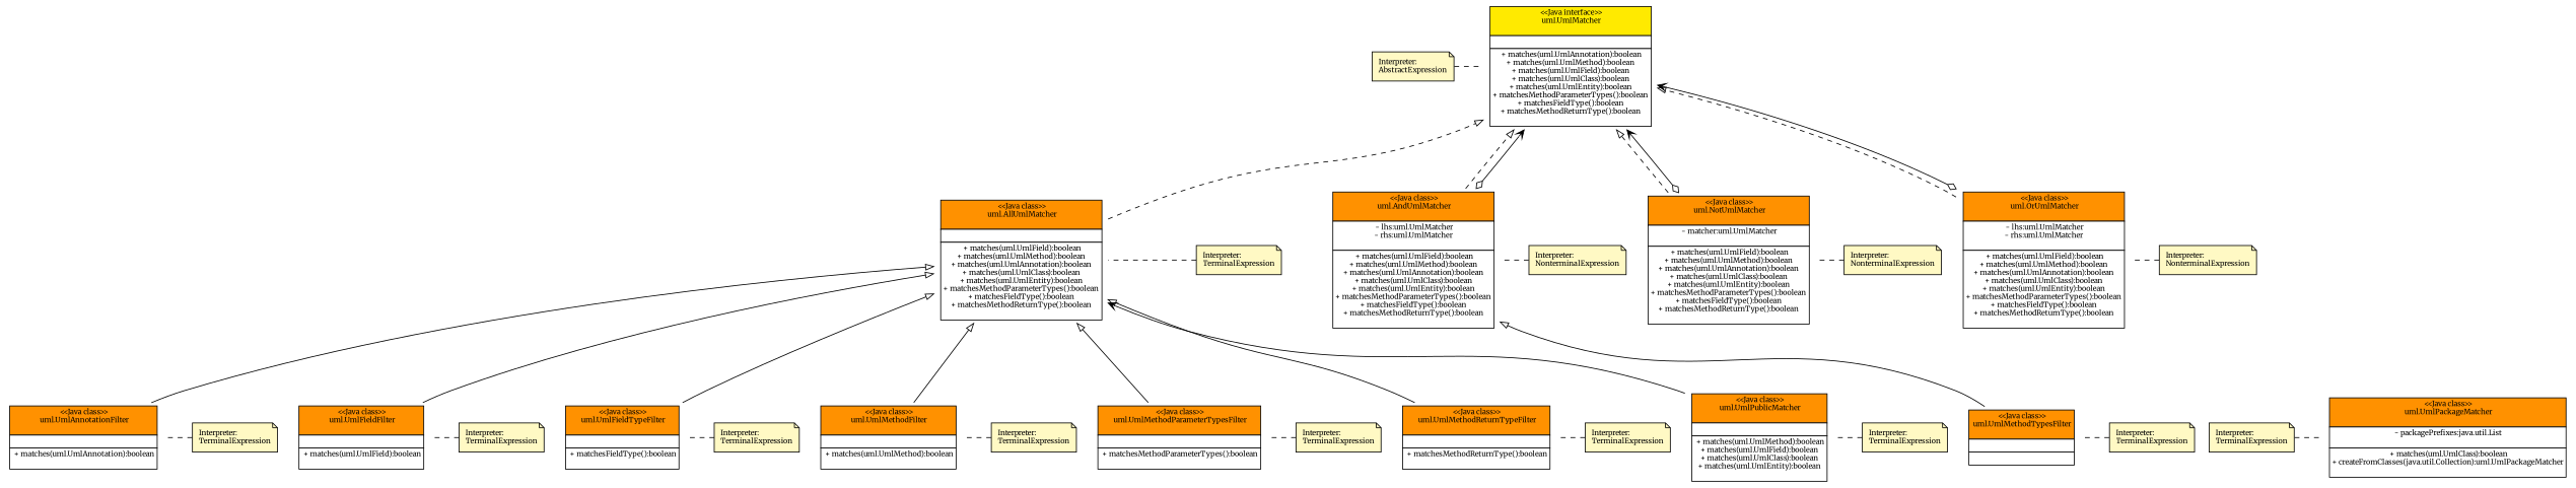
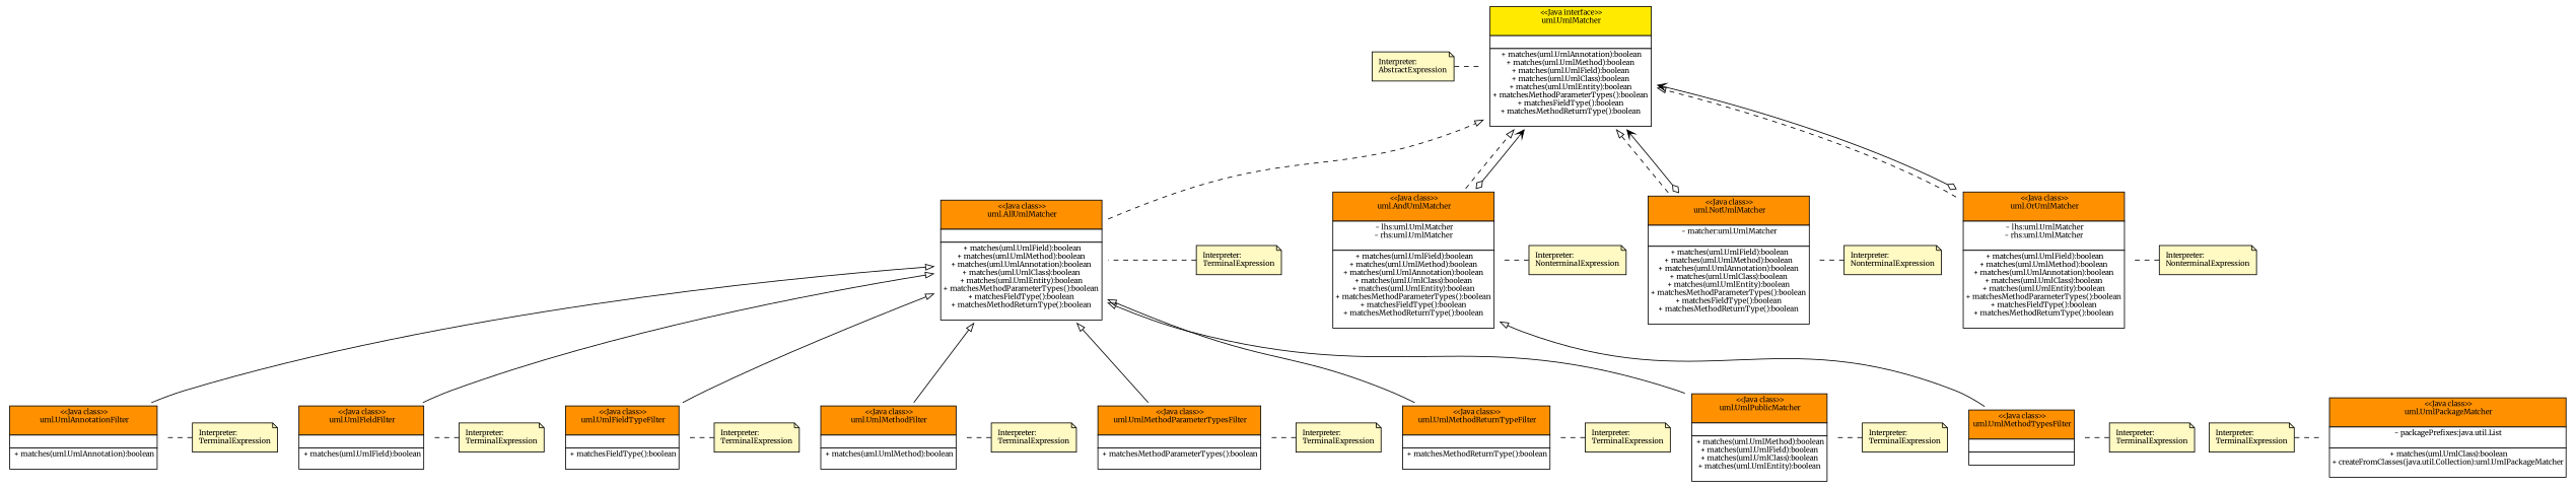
  digraph {
    fontname=Merriweather
    rankdir=BT
    node [fontname=Merriweather fontsize=9 shape=note]
    edge [arrowhead=none constraint=false fontname=Merriweather fontsize=9 minlen=2 style=dashed]
    n1 [fillcolor="#FFF9C4" label="Interpreter:\lAbstractExpression\l" style=filled]
    n2 [label=<<table  border='0'  cellborder='1'  cellspacing='0'> <tr><td  bgcolor='#FFEA00'> &lt;&lt;Java interface&gt;&gt;<br/> uml.UmlMatcher<br/>  </td> </tr> <tr><td  bgcolor='#FFFFFF'>  </td> </tr> <tr><td  bgcolor='#FFFFFF'> + matches(uml.UmlAnnotation):boolean<br/>+ matches(uml.UmlMethod):boolean<br/>+ matches(uml.UmlField):boolean<br/>+ matches(uml.UmlClass):boolean<br/>+ matches(uml.UmlEntity):boolean<br/>+ matchesMethodParameterTypes():boolean<br/>+ matchesFieldType():boolean<br/>+ matchesMethodReturnType():boolean<br/> </td> </tr> </table> > shape=plaintext]
    n3 [fillcolor="#FFF9C4" label="Interpreter:\lTerminalExpression\l" style=filled]
    n4 [label=<<table  border='0'  cellborder='1'  cellspacing='0'> <tr><td  bgcolor='#FF9100'> &lt;&lt;Java class&gt;&gt;<br/> uml.AllUmlMatcher<br/>  </td> </tr> <tr><td  bgcolor='#FFFFFF'>  </td> </tr> <tr><td  bgcolor='#FFFFFF'> + matches(uml.UmlField):boolean<br/>+ matches(uml.UmlMethod):boolean<br/>+ matches(uml.UmlAnnotation):boolean<br/>+ matches(uml.UmlClass):boolean<br/>+ matches(uml.UmlEntity):boolean<br/>+ matchesMethodParameterTypes():boolean<br/>+ matchesFieldType():boolean<br/>+ matchesMethodReturnType():boolean<br/> </td> </tr> </table> > shape=plaintext]
    n5 [fillcolor="#FFF9C4" label="Interpreter:\lTerminalExpression\l" style=filled]
    n6 [label=<<table  border='0'  cellborder='1'  cellspacing='0'> <tr><td  bgcolor='#FF9100'> &lt;&lt;Java class&gt;&gt;<br/> uml.UmlAnnotationFilter<br/>  </td> </tr> <tr><td  bgcolor='#FFFFFF'>  </td> </tr> <tr><td  bgcolor='#FFFFFF'> + matches(uml.UmlAnnotation):boolean<br/> </td> </tr> </table> > shape=plaintext]
    n7 [fillcolor="#FFF9C4" label="Interpreter:\lTerminalExpression\l" style=filled]
    n8 [label=<<table  border='0'  cellborder='1'  cellspacing='0'> <tr><td  bgcolor='#FF9100'> &lt;&lt;Java class&gt;&gt;<br/> uml.UmlFieldFilter<br/>  </td> </tr> <tr><td  bgcolor='#FFFFFF'>  </td> </tr> <tr><td  bgcolor='#FFFFFF'> + matches(uml.UmlField):boolean<br/> </td> </tr> </table> > shape=plaintext]
    n9 [fillcolor="#FFF9C4" label="Interpreter:\lTerminalExpression\l" style=filled]
    n10 [label=<<table  border='0'  cellborder='1'  cellspacing='0'> <tr><td  bgcolor='#FF9100'> &lt;&lt;Java class&gt;&gt;<br/> uml.UmlFieldTypeFilter<br/>  </td> </tr> <tr><td  bgcolor='#FFFFFF'>  </td> </tr> <tr><td  bgcolor='#FFFFFF'> + matchesFieldType():boolean<br/> </td> </tr> </table> > shape=plaintext]
    n11 [fillcolor="#FFF9C4" label="Interpreter:\lTerminalExpression\l" style=filled]
    n12 [label=<<table  border='0'  cellborder='1'  cellspacing='0'> <tr><td  bgcolor='#FF9100'> &lt;&lt;Java class&gt;&gt;<br/> uml.UmlMethodFilter<br/>  </td> </tr> <tr><td  bgcolor='#FFFFFF'>  </td> </tr> <tr><td  bgcolor='#FFFFFF'> + matches(uml.UmlMethod):boolean<br/> </td> </tr> </table> > shape=plaintext]
    n13 [fillcolor="#FFF9C4" label="Interpreter:\lTerminalExpression\l" style=filled]
    n14 [label=<<table  border='0'  cellborder='1'  cellspacing='0'> <tr><td  bgcolor='#FF9100'> &lt;&lt;Java class&gt;&gt;<br/> uml.UmlMethodParameterTypesFilter<br/>  </td> </tr> <tr><td  bgcolor='#FFFFFF'>  </td> </tr> <tr><td  bgcolor='#FFFFFF'> + matchesMethodParameterTypes():boolean<br/> </td> </tr> </table> > shape=plaintext]
    n15 [fillcolor="#FFF9C4" label="Interpreter:\lTerminalExpression\l" style=filled]
    n16 [label=<<table  border='0'  cellborder='1'  cellspacing='0'> <tr><td  bgcolor='#FF9100'> &lt;&lt;Java class&gt;&gt;<br/> uml.UmlMethodReturnTypeFilter<br/>  </td> </tr> <tr><td  bgcolor='#FFFFFF'>  </td> </tr> <tr><td  bgcolor='#FFFFFF'> + matchesMethodReturnType():boolean<br/> </td> </tr> </table> > shape=plaintext]
    n17 [fillcolor="#FFF9C4" label="Interpreter:\lTerminalExpression\l" style=filled]
    n18 [label=<<table  border='0'  cellborder='1'  cellspacing='0'> <tr><td  bgcolor='#FF9100'> &lt;&lt;Java class&gt;&gt;<br/> uml.UmlPackageMatcher<br/>  </td> </tr> <tr><td  bgcolor='#FFFFFF'> - packagePrefixes:java.util.List<br/> </td> </tr> <tr><td  bgcolor='#FFFFFF'> + matches(uml.UmlClass):boolean<br/>+ createFromClasses(java.util.Collection):uml.UmlPackageMatcher<br/> </td> </tr> </table> > shape=plaintext]
    n19 [fillcolor="#FFF9C4" label="Interpreter:\lTerminalExpression\l" style=filled]
    n20 [label=<<table  border='0'  cellborder='1'  cellspacing='0'> <tr><td  bgcolor='#FF9100'> &lt;&lt;Java class&gt;&gt;<br/> uml.UmlPublicMatcher<br/>  </td> </tr> <tr><td  bgcolor='#FFFFFF'>  </td> </tr> <tr><td  bgcolor='#FFFFFF'> + matches(uml.UmlMethod):boolean<br/>+ matches(uml.UmlField):boolean<br/>+ matches(uml.UmlClass):boolean<br/>+ matches(uml.UmlEntity):boolean<br/> </td> </tr> </table> > shape=plaintext]
    n21 [fillcolor="#FFF9C4" label="Interpreter:\lNonterminalExpression\l" style=filled]
    n22 [label=<<table  border='0'  cellborder='1'  cellspacing='0'> <tr><td  bgcolor='#FF9100'> &lt;&lt;Java class&gt;&gt;<br/> uml.AndUmlMatcher<br/>  </td> </tr> <tr><td  bgcolor='#FFFFFF'> - lhs:uml.UmlMatcher<br/>- rhs:uml.UmlMatcher<br/> </td> </tr> <tr><td  bgcolor='#FFFFFF'> + matches(uml.UmlField):boolean<br/>+ matches(uml.UmlMethod):boolean<br/>+ matches(uml.UmlAnnotation):boolean<br/>+ matches(uml.UmlClass):boolean<br/>+ matches(uml.UmlEntity):boolean<br/>+ matchesMethodParameterTypes():boolean<br/>+ matchesFieldType():boolean<br/>+ matchesMethodReturnType():boolean<br/> </td> </tr> </table> > shape=plaintext]
    n23 [fillcolor="#FFF9C4" label="Interpreter:\lTerminalExpression\l" style=filled]
    n24 [label=<<table  border='0'  cellborder='1'  cellspacing='0'> <tr><td  bgcolor='#FF9100'> &lt;&lt;Java class&gt;&gt;<br/> uml.UmlMethodTypesFilter<br/>  </td> </tr> <tr><td  bgcolor='#FFFFFF'>  </td> </tr> <tr><td  bgcolor='#FFFFFF'>  </td> </tr> </table> > shape=plaintext]
    n25 [fillcolor="#FFF9C4" label="Interpreter:\lNonterminalExpression\l" style=filled]
    n26 [label=<<table  border='0'  cellborder='1'  cellspacing='0'> <tr><td  bgcolor='#FF9100'> &lt;&lt;Java class&gt;&gt;<br/> uml.NotUmlMatcher<br/>  </td> </tr> <tr><td  bgcolor='#FFFFFF'> - matcher:uml.UmlMatcher<br/> </td> </tr> <tr><td  bgcolor='#FFFFFF'> + matches(uml.UmlField):boolean<br/>+ matches(uml.UmlMethod):boolean<br/>+ matches(uml.UmlAnnotation):boolean<br/>+ matches(uml.UmlClass):boolean<br/>+ matches(uml.UmlEntity):boolean<br/>+ matchesMethodParameterTypes():boolean<br/>+ matchesFieldType():boolean<br/>+ matchesMethodReturnType():boolean<br/> </td> </tr> </table> > shape=plaintext]
    n27 [fillcolor="#FFF9C4" label="Interpreter:\lNonterminalExpression\l" style=filled]
    n28 [label=<<table  border='0'  cellborder='1'  cellspacing='0'> <tr><td  bgcolor='#FF9100'> &lt;&lt;Java class&gt;&gt;<br/> uml.OrUmlMatcher<br/>  </td> </tr> <tr><td  bgcolor='#FFFFFF'> - lhs:uml.UmlMatcher<br/>- rhs:uml.UmlMatcher<br/> </td> </tr> <tr><td  bgcolor='#FFFFFF'> + matches(uml.UmlField):boolean<br/>+ matches(uml.UmlMethod):boolean<br/>+ matches(uml.UmlAnnotation):boolean<br/>+ matches(uml.UmlClass):boolean<br/>+ matches(uml.UmlEntity):boolean<br/>+ matchesMethodParameterTypes():boolean<br/>+ matchesFieldType():boolean<br/>+ matchesMethodReturnType():boolean<br/> </td> </tr> </table> > shape=plaintext]
    subgraph sub_1 {
      rank=same
      n1
      n2
    }
    subgraph sub_2 {
      rank=same
      n3
      n4
    }
    subgraph sub_3 {
      rank=same
      n5
      n6
    }
    subgraph sub_4 {
      rank=same
      n7
      n8
    }
    subgraph sub_5 {
      rank=same
      n9
      n10
    }
    subgraph sub_6 {
      rank=same
      n11
      n12
    }
    subgraph sub_7 {
      rank=same
      n13
      n14
    }
    subgraph sub_8 {
      rank=same
      n15
      n16
    }
    subgraph sub_9 {
      rank=same
      n17
      n18
    }
    subgraph sub_10 {
      rank=same
      n19
      n20
    }
    subgraph sub_11 {
      rank=same
      n21
      n22
    }
    subgraph sub_12 {
      rank=same
      n23
      n24
    }
    subgraph sub_13 {
      rank=same
      n25
      n26
    }
    subgraph sub_14 {
      rank=same
      n27
      n28
    }
    n1 -> n2
    n3 -> n4
    n4 -> n2 [arrowhead=empty constraint=""]
    n5 -> n6
    n6 -> n4 [arrowhead=empty constraint="" style=""]
    n7 -> n8
    n8 -> n4 [arrowhead=empty constraint="" style=""]
    n9 -> n10
    n10 -> n4 [arrowhead=empty constraint="" style=""]
    n11 -> n12
    n12 -> n4 [arrowhead=empty constraint="" style=""]
    n13 -> n14
    n14 -> n4 [arrowhead=empty constraint="" style=""]
    n15 -> n16
    n16 -> n4 [arrowhead=empty constraint="" style=""]
    n17 -> n18
    n19 -> n20
-   n20 -> n4 [arrowhead=vee constraint="" style=""]
+   n20 -> n4 [arrowhead=empty constraint="" style=""]
    n21 -> n22
    n22 -> n2 [arrowhead=empty constraint=""]
    n22 -> n2 [arrowhead=vee arrowtail=odiamond dir=both style=""]
    n23 -> n24
    n24 -> n22 [arrowhead=empty constraint="" style=""]
    n25 -> n26
    n26 -> n2 [arrowhead=empty constraint=""]
    n26 -> n2 [arrowhead=vee arrowtail=odiamond dir=both style=""]
    n27 -> n28
    n28 -> n2 [arrowhead=empty constraint=""]
    n28 -> n2 [arrowhead=vee arrowtail=odiamond dir=both style=""]
  }
